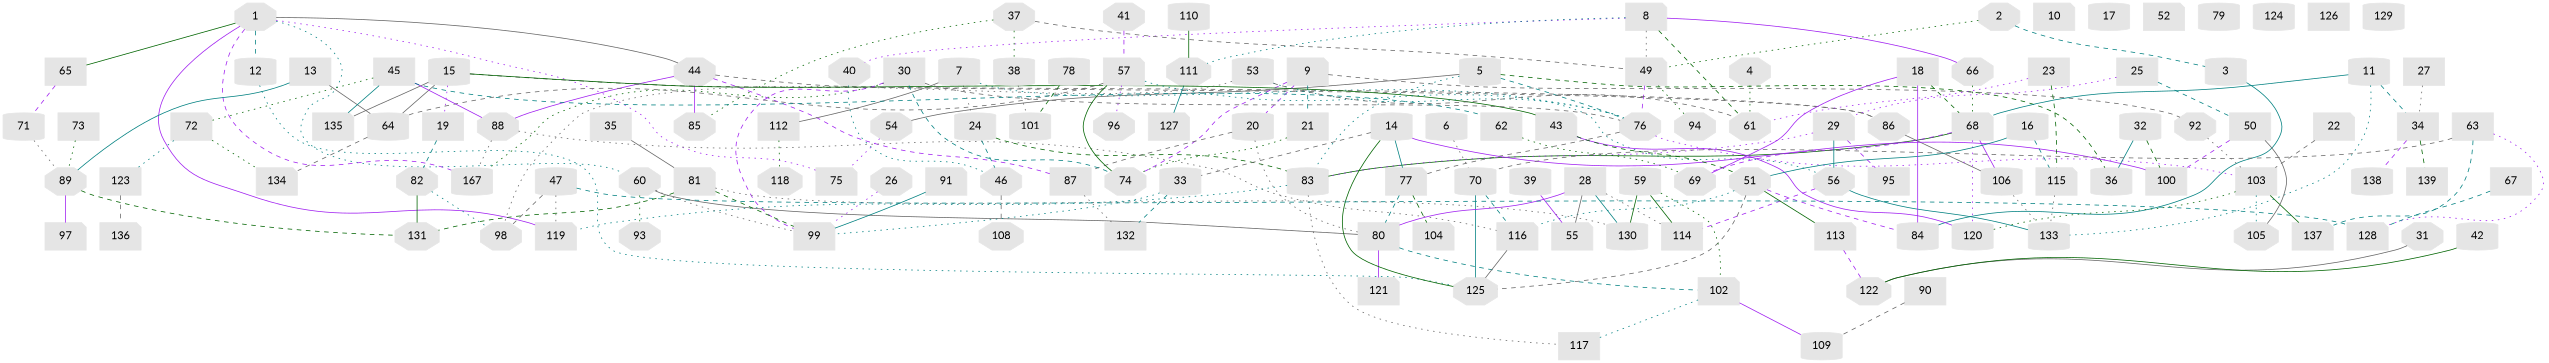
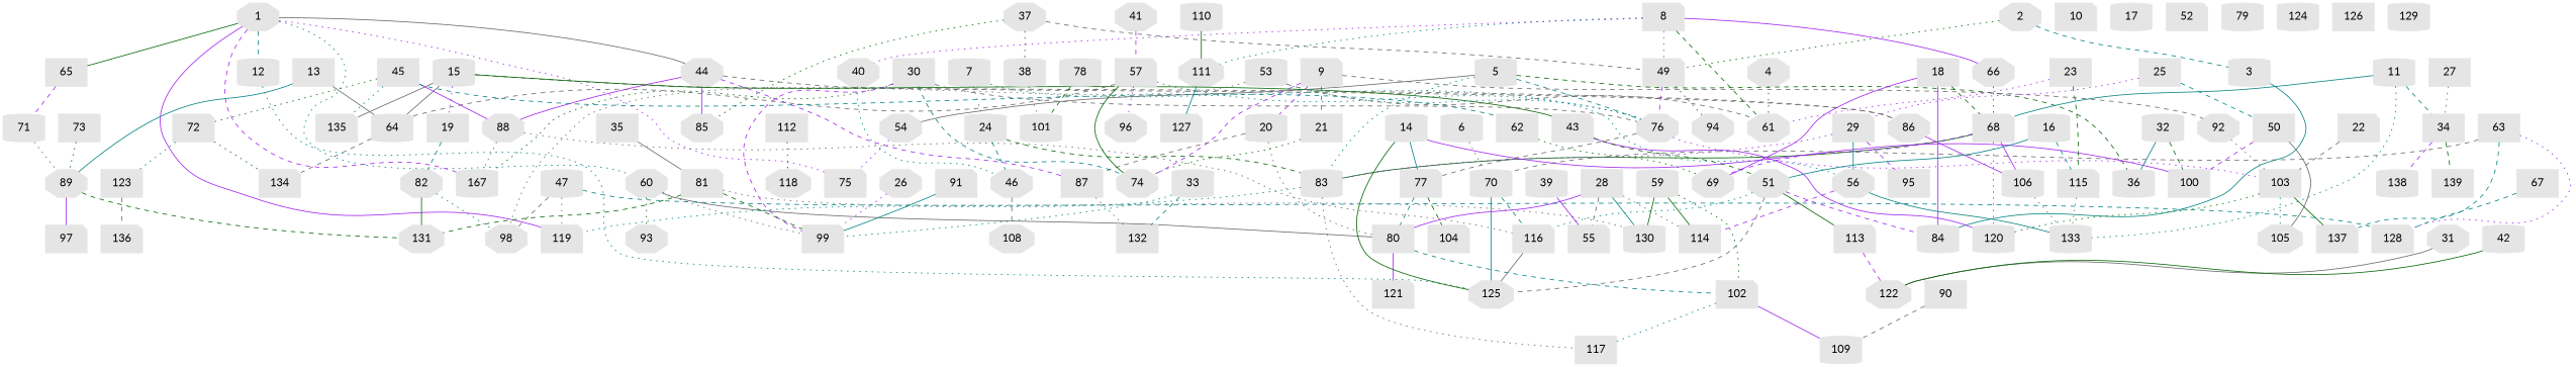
  graph {
    fontname=Lato
    node [color=gray90 fontname=Lato shape=cylinder style=filled]
    edge [color=gray40 fontname=Lato style=dashed]
    1 [shape=octagon]
    12
    44 [shape=octagon]
    60 [shape=octagon]
    65 [shape=box]
    75 [shape=note]
    n7 [label=167]
    119 [shape=note]
    125 [shape=octagon]
    86 [shape=octagon]
    87 [shape=box]
    85 [shape=octagon]
    88 [shape=octagon]
    80 [shape=box]
    99 [shape=note]
    93 [shape=octagon]
    71
    2 [shape=octagon]
    3
    49 [shape=note]
    84
    76 [shape=octagon]
    94 [shape=octagon]
    4 [shape=octagon]
    61 [shape=octagon]
    5
    36
    54 [shape=octagon]
    83
    77 [shape=note]
    103 [shape=box]
    117 [shape=box]
    6
    70
    116 [shape=note]
    7
    24
    56 [shape=octagon]
    112 [shape=box]
    46 [shape=octagon]
    133
    114 [shape=box]
    118 [shape=octagon]
    8 [shape=note]
    40 [shape=octagon]
    66 [shape=octagon]
    111 [shape=octagon]
    68 [shape=note]
    127 [shape=note]
    9 [shape=note]
    20
    21 [shape=box]
    74 [shape=octagon]
    92 [shape=octagon]
    10 [shape=note]
    34 [shape=box]
    11
    138
    139 [shape=box]
    69 [shape=octagon]
    120
    106
    13 [shape=box]
    64
    89 [shape=octagon]
    134 [shape=note]
    131 [shape=octagon]
    97 [shape=note]
    14
    33
    100 [shape=box]
    132 [shape=box]
    104 [shape=note]
    15
    19 [shape=box]
    43 [shape=note]
    135 [shape=note]
    82 [shape=octagon]
    51 [shape=octagon]
    16
    115 [shape=note]
    113 [shape=note]
    17
    18 [shape=box]
    98 [shape=octagon]
    102 [shape=note]
    121 [shape=note]
    22 [shape=note]
    105 [shape=octagon]
    137 [shape=note]
    23 [shape=box]
    108 [shape=octagon]
    25 [shape=box]
    29 [shape=note]
    50 [shape=box]
    95 [shape=box]
    26 [shape=octagon]
    27 [shape=box]
    28 [shape=box]
    55 [shape=note]
    130
    30 [shape=box]
    31 [shape=octagon]
    122 [shape=octagon]
    32
    35 [shape=box]
    81 [shape=note]
    37 [shape=octagon]
    38
    101
    39
    41 [shape=octagon]
    57 [shape=note]
    96 [shape=octagon]
    42
    45 [shape=box]
    62 [shape=box]
    72 [shape=note]
    123 [shape=box]
    47
    128 [shape=note]
    52 [shape=note]
    53
    59
    109
    63 [shape=box]
    67 [shape=box]
    136 [shape=note]
    73 [shape=box]
    78
    79
    90 [shape=box]
    91 [shape=note]
    110
    124
    126 [shape=box]
    129
    1 -- 12 [color=teal]
    1 -- 44 [style=solid]
    1 -- 60 [color=teal style=dotted]
    1 -- 65 [color=darkgreen style=solid]
    1 -- 75 [color=purple style=dotted]
    1 -- n7 [color=purple]
    1 -- 119 [color=purple style=solid]
    12 -- 125 [color=teal style=dotted]
    44 -- 86
    44 -- 87 [color=purple]
    44 -- 85 [color=purple style=solid]
    44 -- 88 [color=purple style=solid]
    60 -- 80 [style=solid]
    60 -- 99 [style=dotted]
    60 -- 93 [color=darkgreen style=dotted]
    65 -- 71 [color=purple]
-   86 -- 106 [style=solid]
+   86 -- 106 [color=purple style=solid]
    87 -- 132 [style=dotted]
    88 -- n7 [style=dotted]
    88 -- 116 [style=dotted]
    80 -- 102 [color=teal]
    80 -- 121 [color=purple style=solid]
    71 -- 89 [style=dotted]
    2 -- 3 [color=teal]
    2 -- 49 [color=darkgreen style=dotted]
    3 -- 84 [color=teal style=solid]
    49 -- 76 [color=purple]
    49 -- 94 [color=darkgreen style=dotted]
    76 -- 77
    76 -- 103 [color=purple style=dotted]
    4 -- 61 [color=darkgreen style=dotted]
    5 -- 76 [color=teal]
    5 -- 36 [color=darkgreen]
    5 -- 54 [style=solid]
    5 -- 83 [color=teal style=dotted]
    54 -- 75 [color=purple style=dotted]
    83 -- 119 [color=teal style=dotted]
    83 -- 117 [style=dotted]
    77 -- 80 [color=teal]
    77 -- 104 [color=darkgreen]
    103 -- 120 [color=darkgreen style=dotted]
    103 -- 105 [color=teal style=dotted]
    103 -- 137 [color=darkgreen style=solid]
    6 -- 70 [style=dotted]
    70 -- 125 [color=teal style=solid]
    70 -- 116 [color=teal]
    116 -- 125 [style=solid]
    7 -- 24 [style=dotted]
    7 -- 56 [color=teal style=dotted]
-   7 -- 112 [style=solid]
    24 -- 83 [color=darkgreen]
    24 -- 46 [color=teal]
    56 -- 133 [color=teal style=solid]
    56 -- 114 [color=purple]
    112 -- 118 [color=darkgreen style=dotted]
    46 -- 108
    8 -- 49 [style=dotted]
    8 -- 61 [color=darkgreen]
    8 -- 40 [color=purple style=dotted]
    8 -- 66 [color=purple style=solid]
    8 -- 111 [color=teal style=dotted]
    40 -- 46 [color=teal style=dotted]
    66 -- 68 [color=darkgreen style=dotted]
    111 -- 127 [color=teal style=solid]
    68 -- 83 [color=darkgreen style=solid]
    68 -- 69 [color=purple]
    68 -- 120 [color=purple style=dotted]
    68 -- 106 [color=purple style=solid]
    9 -- 20 [color=purple]
    9 -- 21 [color=teal]
    9 -- 74 [color=purple]
    9 -- 92
    20 -- 87
    20 -- 80 [style=dotted]
    21 -- 74 [color=darkgreen style=dotted]
    92 -- 103 [style=dotted]
    34 -- 138 [color=purple]
    34 -- 139 [color=darkgreen]
    11 -- 133 [color=teal style=dotted]
    11 -- 68 [color=teal style=solid]
    11 -- 34 [color=teal]
    106 -- 133 [style=dotted]
    13 -- 64 [style=solid]
    13 -- 89 [color=teal style=solid]
    64 -- 134
    89 -- 131 [color=darkgreen]
    89 -- 97 [color=purple style=solid]
    14 -- 125 [color=darkgreen style=solid]
    14 -- 77 [color=teal style=solid]
-   14 -- 33
    14 -- 100 [color=purple style=solid]
    33 -- 99 [color=teal style=dotted]
    33 -- 132 [color=teal]
    15 -- 86
    15 -- 64 [style=solid]
    15 -- 19 [color=purple style=dotted]
    15 -- 43 [color=darkgreen style=solid]
    15 -- 135 [style=solid]
    19 -- 82 [color=teal]
    43 -- 120 [color=purple style=solid]
    43 -- 51 [color=darkgreen]
    82 -- 131 [color=darkgreen style=solid]
    82 -- 98 [color=teal style=dotted]
    51 -- 125
    51 -- 84 [color=purple]
    51 -- 116 [color=teal style=dotted]
    51 -- 113 [color=darkgreen style=solid]
    16 -- 51 [color=teal style=solid]
    16 -- 115 [color=teal]
    115 -- 133 [style=dotted]
    113 -- 122 [color=purple]
    18 -- 84 [color=purple style=solid]
    18 -- 68 [color=darkgreen]
    18 -- 69 [color=purple style=solid]
    102 -- 117 [color=teal style=dotted]
    102 -- 109 [color=purple style=solid]
    22 -- 103
    23 -- 61 [color=purple style=dotted]
    23 -- 115 [color=darkgreen]
    25 -- 29 [color=purple style=dotted]
    25 -- 50 [color=teal]
    29 -- 83 [color=purple style=dotted]
    29 -- 56 [color=teal style=solid]
    29 -- 95 [color=purple]
    50 -- 100 [color=purple]
    50 -- 105 [style=solid]
    26 -- 99 [color=purple style=dotted]
    27 -- 34 [style=dotted]
    28 -- 80 [color=purple style=solid]
    28 -- 114 [style=dotted]
-   28 -- 55 [style=solid]
+   28 -- 55
    28 -- 130 [color=teal style=solid]
    30 -- n7 [color=darkgreen style=dotted]
    30 -- 99 [color=purple]
    30 -- 76
    30 -- 74 [color=teal]
    31 -- 122 [style=solid]
    32 -- 36 [color=teal style=solid]
    32 -- 100 [color=darkgreen]
    35 -- 81 [style=solid]
    81 -- 99 [color=darkgreen]
    81 -- 131 [color=darkgreen]
    81 -- 130 [style=dotted]
    37 -- 85 [color=darkgreen style=dotted]
    37 -- 49
    37 -- 38 [color=darkgreen style=dotted]
    38 -- 101 [style=dotted]
    39 -- 55 [color=purple style=solid]
    41 -- 57 [color=purple]
    57 -- 76 [color=teal style=dotted]
    57 -- 74 [color=darkgreen style=solid]
    57 -- 64
    57 -- 96 [color=purple style=dotted]
    42 -- 122 [color=darkgreen style=solid]
    45 -- 88 [color=purple style=solid]
-   45 -- 135 [color=teal style=solid]
+   45 -- 135 [color=teal style=dotted]
    45 -- 62 [color=teal]
    45 -- 72 [color=darkgreen style=dotted]
    62 -- 69 [color=darkgreen style=dotted]
    72 -- 134 [color=darkgreen style=dotted]
    72 -- 123 [color=teal style=dotted]
    123 -- 136
    47 -- 119 [style=dotted]
    47 -- 98
    47 -- 128 [color=teal]
    53 -- 76 [color=teal style=dotted]
    53 -- 61
    53 -- 98 [style=dotted]
    59 -- 114 [color=darkgreen style=solid]
    59 -- 102 [color=darkgreen style=dotted]
    59 -- 130 [color=darkgreen style=solid]
    63 -- 70
    63 -- 137 [color=teal]
    63 -- 128 [color=purple style=dotted]
    67 -- 128 [color=teal]
    73 -- 89 [color=darkgreen style=dotted]
    78 -- 101 [color=darkgreen]
    90 -- 109
    91 -- 99 [color=teal style=solid]
    110 -- 111 [color=darkgreen style=solid]
  }
